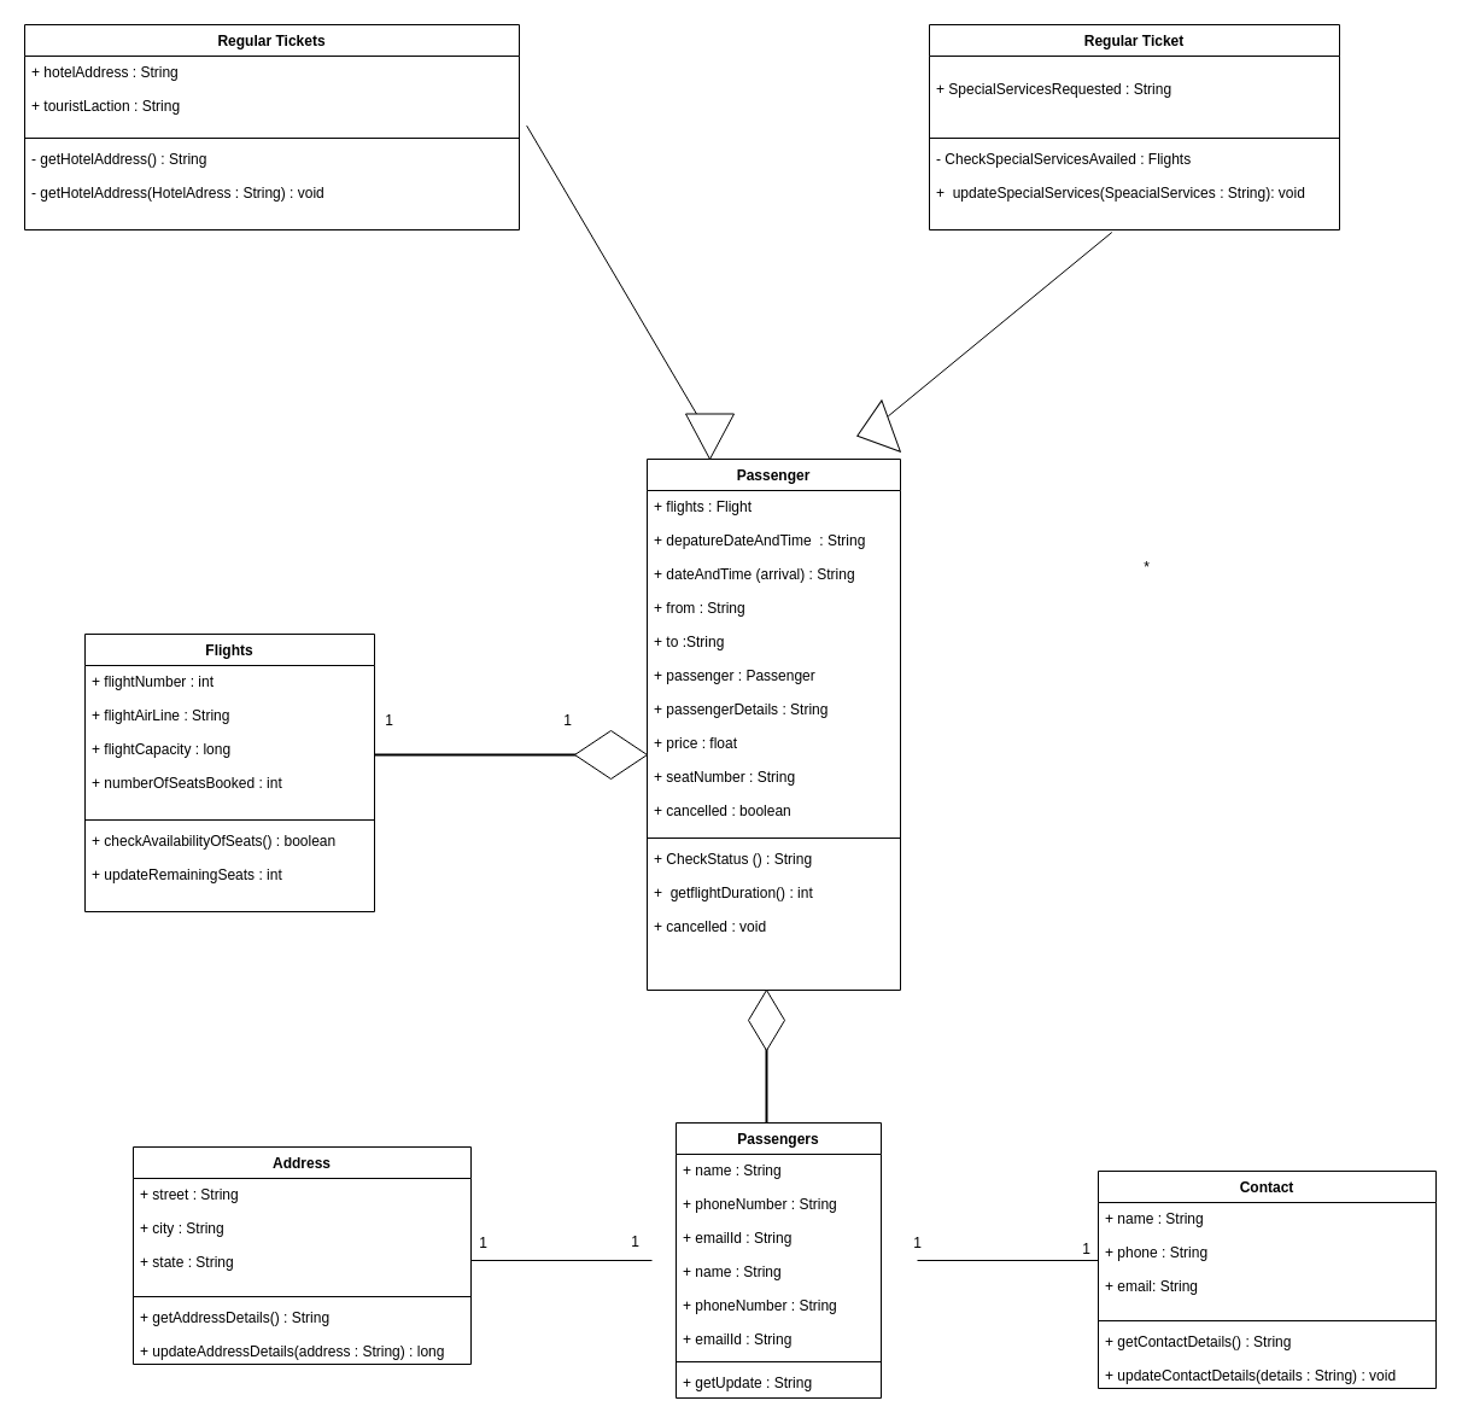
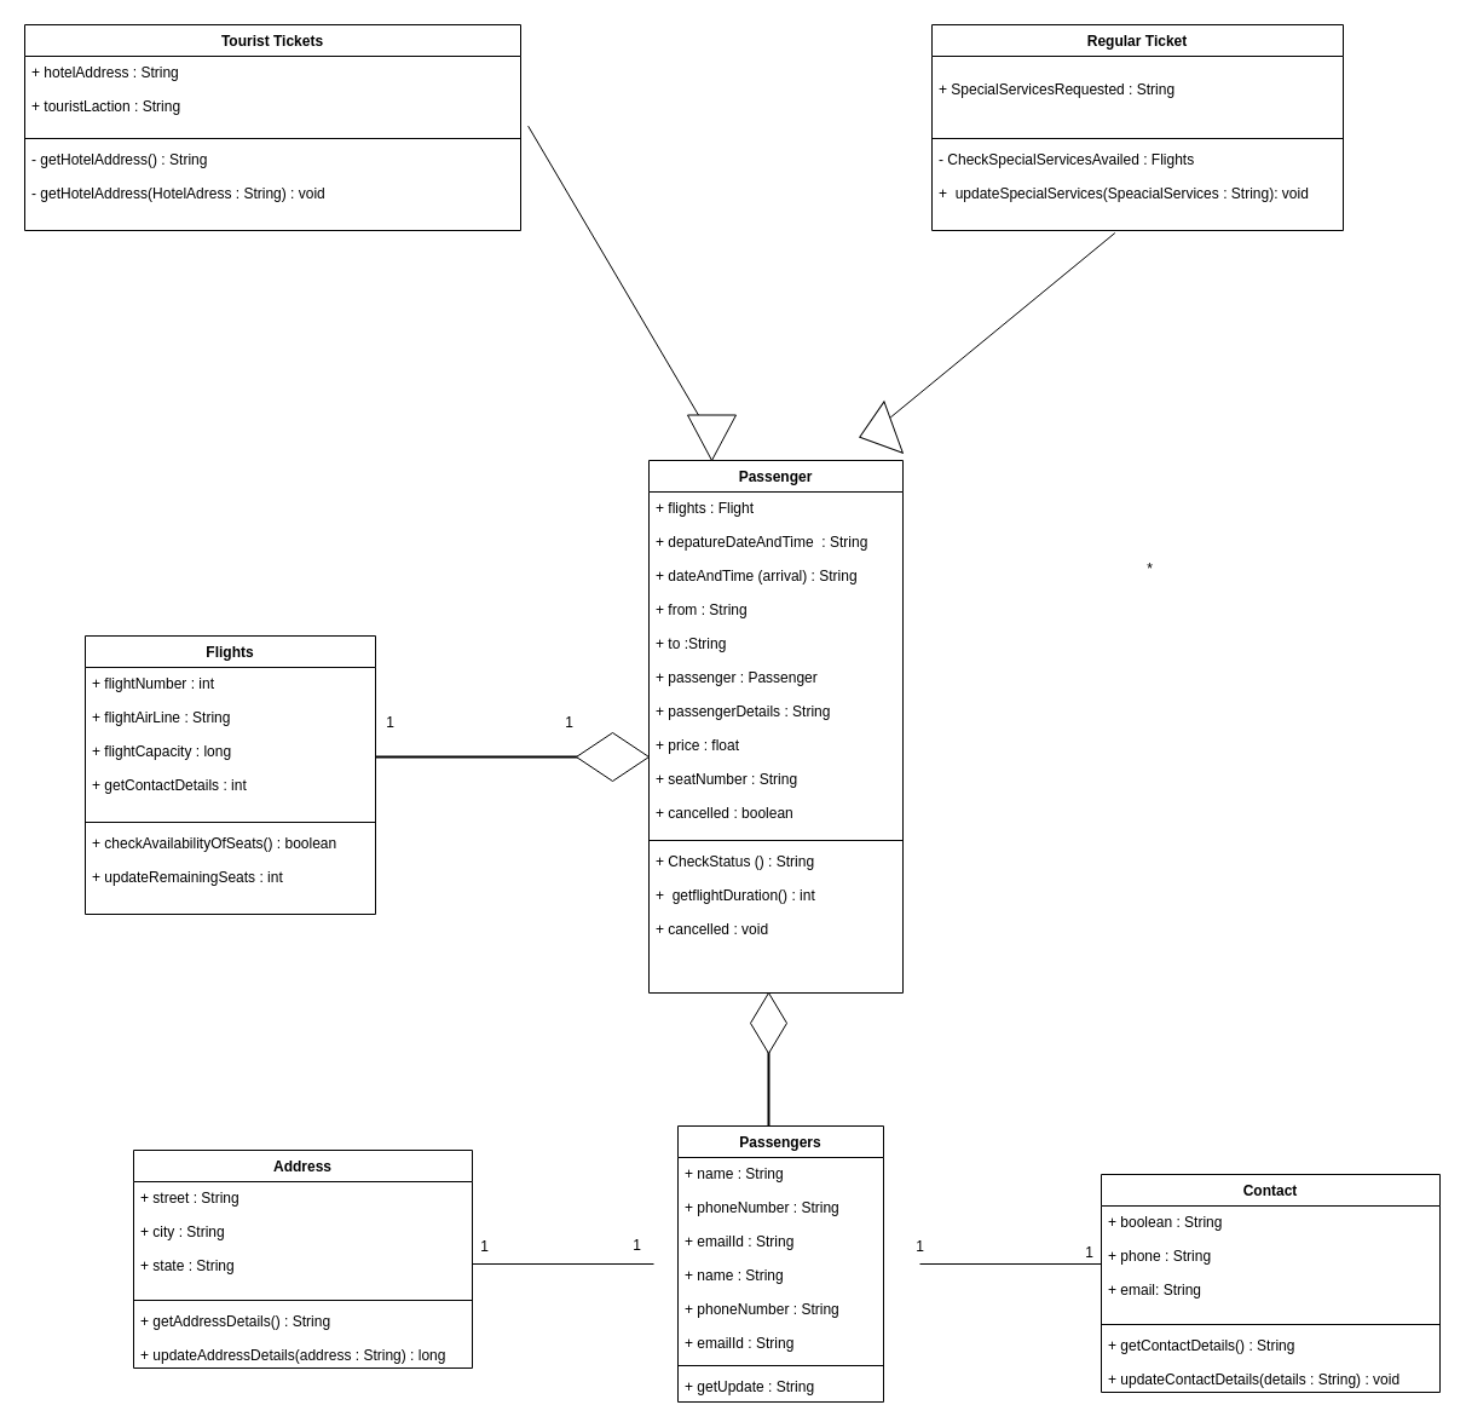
  <mxCell id="0" />
  <mxCell id="1" parent="0" />
  <mxCell id="2" value="Flights" style="swimlane;fontStyle=1;align=center;verticalAlign=top;childLayout=stackLayout;horizontal=1;startSize=26;horizontalStack=0;resizeParent=1;resizeParentMax=0;resizeLast=0;collapsible=1;marginBottom=0;" parent="1" vertex="1"><mxGeometry x="70" y="525" width="240" height="230" as="geometry" /></mxCell>
- <mxCell id="3" value="+ flightNumber : int&#10;&#10;+ flightAirLine : String&#10;&#10;+ flightCapacity : long &#10;&#10;+ numberOfSeatsBooked : int&#10;" style="text;strokeColor=none;fillColor=none;align=left;verticalAlign=top;spacingLeft=4;spacingRight=4;overflow=hidden;rotatable=0;points=[[0,0.5],[1,0.5]];portConstraint=eastwest;" parent="2" vertex="1"><mxGeometry y="26" width="240" height="124" as="geometry" /></mxCell>
+ <mxCell id="3" value="+ flightNumber : int&#10;&#10;+ flightAirLine : String&#10;&#10;+ flightCapacity : long &#10;&#10;+ getContactDetails : int&#10;" style="text;strokeColor=none;fillColor=none;align=left;verticalAlign=top;spacingLeft=4;spacingRight=4;overflow=hidden;rotatable=0;points=[[0,0.5],[1,0.5]];portConstraint=eastwest;" parent="2" vertex="1"><mxGeometry y="26" width="240" height="124" as="geometry" /></mxCell>
  <mxCell id="4" value="" style="line;strokeWidth=1;fillColor=none;align=left;verticalAlign=middle;spacingTop=-1;spacingLeft=3;spacingRight=3;rotatable=0;labelPosition=right;points=[];portConstraint=eastwest;" parent="2" vertex="1"><mxGeometry y="150" width="240" height="8" as="geometry" /></mxCell>
  <mxCell id="5" value="+ checkAvailabilityOfSeats() : boolean&#10;&#10;+ updateRemainingSeats : int&#10;&#10;" style="text;strokeColor=none;fillColor=none;align=left;verticalAlign=top;spacingLeft=4;spacingRight=4;overflow=hidden;rotatable=0;points=[[0,0.5],[1,0.5]];portConstraint=eastwest;" parent="2" vertex="1"><mxGeometry y="158" width="240" height="72" as="geometry" /></mxCell>
  <mxCell id="6" value="Passenger" style="swimlane;fontStyle=1;align=center;verticalAlign=top;childLayout=stackLayout;horizontal=1;startSize=26;horizontalStack=0;resizeParent=1;resizeParentMax=0;resizeLast=0;collapsible=1;marginBottom=0;" parent="1" vertex="1"><mxGeometry x="536" y="380" width="210" height="440" as="geometry" /></mxCell>
  <mxCell id="7" value="+ flights : Flight&#10;&#10;+ depatureDateAndTime  : String&#10;&#10;+ dateAndTime (arrival) : String&#10;&#10;+ from : String&#10;&#10;+ to :String&#10;&#10;+ passenger : Passenger&#10;&#10;+ passengerDetails : String&#10;&#10;+ price : float&#10;&#10;+ seatNumber : String&#10;&#10;+ cancelled : boolean&#10;&#10;&#10;&#10;&#10;" style="text;strokeColor=none;fillColor=none;align=left;verticalAlign=top;spacingLeft=4;spacingRight=4;overflow=hidden;rotatable=0;points=[[0,0.5],[1,0.5]];portConstraint=eastwest;" parent="6" vertex="1"><mxGeometry y="26" width="210" height="284" as="geometry" /></mxCell>
  <mxCell id="8" value="" style="line;strokeWidth=1;fillColor=none;align=left;verticalAlign=middle;spacingTop=-1;spacingLeft=3;spacingRight=3;rotatable=0;labelPosition=right;points=[];portConstraint=eastwest;" parent="6" vertex="1"><mxGeometry y="310" width="210" height="8" as="geometry" /></mxCell>
  <mxCell id="9" value="+ CheckStatus () : String&#10;&#10;+  getflightDuration() : int&#10;&#10;+ cancelled : void" style="text;strokeColor=none;fillColor=none;align=left;verticalAlign=top;spacingLeft=4;spacingRight=4;overflow=hidden;rotatable=0;points=[[0,0.5],[1,0.5]];portConstraint=eastwest;" parent="6" vertex="1"><mxGeometry y="318" width="210" height="122" as="geometry" /></mxCell>
  <mxCell id="10" value="Passengers&#10;" style="swimlane;fontStyle=1;align=center;verticalAlign=top;childLayout=stackLayout;horizontal=1;startSize=26;horizontalStack=0;resizeParent=1;resizeParentMax=0;resizeLast=0;collapsible=1;marginBottom=0;" parent="1" vertex="1"><mxGeometry x="560" y="930" width="170" height="228" as="geometry" /></mxCell>
  <mxCell id="11" value="+ name : String&#10;&#10;+ phoneNumber : String&#10;&#10;+ emailId : String" style="text;strokeColor=none;fillColor=none;align=left;verticalAlign=top;spacingLeft=4;spacingRight=4;overflow=hidden;rotatable=0;points=[[0,0.5],[1,0.5]];portConstraint=eastwest;" parent="10" vertex="1"><mxGeometry y="26" width="170" height="84" as="geometry" /></mxCell>
  <mxCell id="12" value="+ name : String&#10;&#10;+ phoneNumber : String&#10;&#10;+ emailId : String" style="text;strokeColor=none;fillColor=none;align=left;verticalAlign=top;spacingLeft=4;spacingRight=4;overflow=hidden;rotatable=0;points=[[0,0.5],[1,0.5]];portConstraint=eastwest;" parent="10" vertex="1"><mxGeometry y="110" width="170" height="84" as="geometry" /></mxCell>
  <mxCell id="13" value="" style="line;strokeWidth=1;fillColor=none;align=left;verticalAlign=middle;spacingTop=-1;spacingLeft=3;spacingRight=3;rotatable=0;labelPosition=right;points=[];portConstraint=eastwest;" parent="10" vertex="1"><mxGeometry y="194" width="170" height="8" as="geometry" /></mxCell>
  <mxCell id="14" value="+ getUpdate : String" style="text;strokeColor=none;fillColor=none;align=left;verticalAlign=top;spacingLeft=4;spacingRight=4;overflow=hidden;rotatable=0;points=[[0,0.5],[1,0.5]];portConstraint=eastwest;" parent="10" vertex="1"><mxGeometry y="202" width="170" height="26" as="geometry" /></mxCell>
  <mxCell id="15" value="Regular Ticket&#10; " style="swimlane;fontStyle=1;align=center;verticalAlign=top;childLayout=stackLayout;horizontal=1;startSize=26;horizontalStack=0;resizeParent=1;resizeParentMax=0;resizeLast=0;collapsible=1;marginBottom=0;" parent="1" vertex="1"><mxGeometry x="770" y="20" width="340" height="170" as="geometry" /></mxCell>
  <mxCell id="16" value="&#10;+ SpecialServicesRequested : String" style="text;strokeColor=none;fillColor=none;align=left;verticalAlign=top;spacingLeft=4;spacingRight=4;overflow=hidden;rotatable=0;points=[[0,0.5],[1,0.5]];portConstraint=eastwest;" parent="15" vertex="1"><mxGeometry y="26" width="340" height="64" as="geometry" /></mxCell>
  <mxCell id="17" value="" style="line;strokeWidth=1;fillColor=none;align=left;verticalAlign=middle;spacingTop=-1;spacingLeft=3;spacingRight=3;rotatable=0;labelPosition=right;points=[];portConstraint=eastwest;" parent="15" vertex="1"><mxGeometry y="90" width="340" height="8" as="geometry" /></mxCell>
  <mxCell id="18" value="- CheckSpecialServicesAvailed : Flights&#10;&#10;+  updateSpecialServices(SpeacialServices : String): void" style="text;strokeColor=none;fillColor=none;align=left;verticalAlign=top;spacingLeft=4;spacingRight=4;overflow=hidden;rotatable=0;points=[[0,0.5],[1,0.5]];portConstraint=eastwest;" parent="15" vertex="1"><mxGeometry y="98" width="340" height="72" as="geometry" /></mxCell>
  <mxCell id="19" value="*" style="text;html=1;align=center;verticalAlign=middle;resizable=0;points=[];autosize=1;strokeColor=none;" parent="1" vertex="1"><mxGeometry x="940" y="460" width="20" height="20" as="geometry" /></mxCell>
  <mxCell id="20" value="Address" style="swimlane;fontStyle=1;align=center;verticalAlign=top;childLayout=stackLayout;horizontal=1;startSize=26;horizontalStack=0;resizeParent=1;resizeParentMax=0;resizeLast=0;collapsible=1;marginBottom=0;" vertex="1" parent="1"><mxGeometry x="110" y="950" width="280" height="180" as="geometry" /></mxCell>
  <mxCell id="21" value="+ street : String&#10;&#10;+ city : String&#10;&#10;+ state : String" style="text;strokeColor=none;fillColor=none;align=left;verticalAlign=top;spacingLeft=4;spacingRight=4;overflow=hidden;rotatable=0;points=[[0,0.5],[1,0.5]];portConstraint=eastwest;" vertex="1" parent="20"><mxGeometry y="26" width="280" height="94" as="geometry" /></mxCell>
  <mxCell id="22" value="" style="line;strokeWidth=1;fillColor=none;align=left;verticalAlign=middle;spacingTop=-1;spacingLeft=3;spacingRight=3;rotatable=0;labelPosition=right;points=[];portConstraint=eastwest;" vertex="1" parent="20"><mxGeometry y="120" width="280" height="8" as="geometry" /></mxCell>
  <mxCell id="23" value="+ getAddressDetails() : String&#10;&#10;+ updateAddressDetails(address : String) : long" style="text;strokeColor=none;fillColor=none;align=left;verticalAlign=top;spacingLeft=4;spacingRight=4;overflow=hidden;rotatable=0;points=[[0,0.5],[1,0.5]];portConstraint=eastwest;" vertex="1" parent="20"><mxGeometry y="128" width="280" height="52" as="geometry" /></mxCell>
  <mxCell id="24" value="" style="line;strokeWidth=1;fillColor=none;align=left;verticalAlign=middle;spacingTop=-1;spacingLeft=3;spacingRight=3;rotatable=0;labelPosition=right;points=[];portConstraint=eastwest;" vertex="1" parent="1"><mxGeometry x="390" y="1040" width="150" height="8" as="geometry" /></mxCell>
  <mxCell id="25" value="" style="shape=image;html=1;verticalAlign=top;verticalLabelPosition=bottom;labelBackgroundColor=#ffffff;imageAspect=0;aspect=fixed;image=https://cdn2.iconfinder.com/data/icons/devine-icons-part-2/128/Cards-Diamond.png" vertex="1" parent="1"><mxGeometry x="538" y="1028" width="30" height="30" as="geometry" /></mxCell>
  <mxCell id="26" value="1" style="text;html=1;align=center;verticalAlign=middle;resizable=0;points=[];autosize=1;strokeColor=none;" vertex="1" parent="1"><mxGeometry x="390" y="1020" width="20" height="20" as="geometry" /></mxCell>
  <mxCell id="27" value="1" style="text;html=1;align=center;verticalAlign=middle;resizable=0;points=[];autosize=1;strokeColor=none;" vertex="1" parent="1"><mxGeometry x="516" y="1019" width="20" height="20" as="geometry" /></mxCell>
  <mxCell id="28" value="Contact" style="swimlane;fontStyle=1;align=center;verticalAlign=top;childLayout=stackLayout;horizontal=1;startSize=26;horizontalStack=0;resizeParent=1;resizeParentMax=0;resizeLast=0;collapsible=1;marginBottom=0;" vertex="1" parent="1"><mxGeometry x="910" y="970" width="280" height="180" as="geometry" /></mxCell>
- <mxCell id="29" value="+ name : String&#10;&#10;+ phone : String&#10;&#10;+ email: String" style="text;strokeColor=none;fillColor=none;align=left;verticalAlign=top;spacingLeft=4;spacingRight=4;overflow=hidden;rotatable=0;points=[[0,0.5],[1,0.5]];portConstraint=eastwest;" vertex="1" parent="28"><mxGeometry y="26" width="280" height="94" as="geometry" /></mxCell>
+ <mxCell id="29" value="+ boolean : String&#10;&#10;+ phone : String&#10;&#10;+ email: String" style="text;strokeColor=none;fillColor=none;align=left;verticalAlign=top;spacingLeft=4;spacingRight=4;overflow=hidden;rotatable=0;points=[[0,0.5],[1,0.5]];portConstraint=eastwest;" vertex="1" parent="28"><mxGeometry y="26" width="280" height="94" as="geometry" /></mxCell>
  <mxCell id="30" value="" style="line;strokeWidth=1;fillColor=none;align=left;verticalAlign=middle;spacingTop=-1;spacingLeft=3;spacingRight=3;rotatable=0;labelPosition=right;points=[];portConstraint=eastwest;" vertex="1" parent="28"><mxGeometry y="120" width="280" height="8" as="geometry" /></mxCell>
  <mxCell id="31" value="+ getContactDetails() : String&#10;&#10;+ updateContactDetails(details : String) : void" style="text;strokeColor=none;fillColor=none;align=left;verticalAlign=top;spacingLeft=4;spacingRight=4;overflow=hidden;rotatable=0;points=[[0,0.5],[1,0.5]];portConstraint=eastwest;" vertex="1" parent="28"><mxGeometry y="128" width="280" height="52" as="geometry" /></mxCell>
  <mxCell id="32" value="" style="line;strokeWidth=1;fillColor=none;align=left;verticalAlign=middle;spacingTop=-1;spacingLeft=3;spacingRight=3;rotatable=0;labelPosition=right;points=[];portConstraint=eastwest;" vertex="1" parent="1"><mxGeometry x="760" y="1040" width="150" height="8" as="geometry" /></mxCell>
  <mxCell id="33" value="" style="shape=image;html=1;verticalAlign=top;verticalLabelPosition=bottom;labelBackgroundColor=#ffffff;imageAspect=0;aspect=fixed;image=https://cdn2.iconfinder.com/data/icons/devine-icons-part-2/128/Cards-Diamond.png" vertex="1" parent="1"><mxGeometry x="730" y="1029" width="30" height="30" as="geometry" /></mxCell>
  <mxCell id="34" value="1" style="text;html=1;align=center;verticalAlign=middle;resizable=0;points=[];autosize=1;strokeColor=none;" vertex="1" parent="1"><mxGeometry x="750" y="1020" width="20" height="20" as="geometry" /></mxCell>
  <mxCell id="35" value="1" style="text;html=1;align=center;verticalAlign=middle;resizable=0;points=[];autosize=1;strokeColor=none;" vertex="1" parent="1"><mxGeometry x="890" y="1025" width="20" height="20" as="geometry" /></mxCell>
  <mxCell id="36" value="" style="line;strokeWidth=2;direction=south;html=1;" vertex="1" parent="1"><mxGeometry x="630" y="834" width="10" height="96" as="geometry" /></mxCell>
  <mxCell id="37" value="" style="rhombus;whiteSpace=wrap;html=1;" vertex="1" parent="1"><mxGeometry x="620" y="820" width="30" height="50" as="geometry" /></mxCell>
  <mxCell id="38" value="" style="line;strokeWidth=2;html=1;" vertex="1" parent="1"><mxGeometry x="310" y="620" width="210" height="10" as="geometry" /></mxCell>
  <mxCell id="39" value="" style="rhombus;whiteSpace=wrap;html=1;" vertex="1" parent="1"><mxGeometry x="476" y="605" width="60" height="40" as="geometry" /></mxCell>
- <mxCell id="40" value="Regular Tickets" style="swimlane;fontStyle=1;align=center;verticalAlign=top;childLayout=stackLayout;horizontal=1;startSize=26;horizontalStack=0;resizeParent=1;resizeParentMax=0;resizeLast=0;collapsible=1;marginBottom=0;" vertex="1" parent="1"><mxGeometry x="20" y="20" width="410" height="170" as="geometry" /></mxCell>
+ <mxCell id="40" value="Tourist Tickets" style="swimlane;fontStyle=1;align=center;verticalAlign=top;childLayout=stackLayout;horizontal=1;startSize=26;horizontalStack=0;resizeParent=1;resizeParentMax=0;resizeLast=0;collapsible=1;marginBottom=0;" vertex="1" parent="1"><mxGeometry x="20" y="20" width="410" height="170" as="geometry" /></mxCell>
  <mxCell id="41" value="+ hotelAddress : String&#10;&#10;+ touristLaction : String" style="text;strokeColor=none;fillColor=none;align=left;verticalAlign=top;spacingLeft=4;spacingRight=4;overflow=hidden;rotatable=0;points=[[0,0.5],[1,0.5]];portConstraint=eastwest;" vertex="1" parent="40"><mxGeometry y="26" width="410" height="64" as="geometry" /></mxCell>
  <mxCell id="42" value="" style="line;strokeWidth=1;fillColor=none;align=left;verticalAlign=middle;spacingTop=-1;spacingLeft=3;spacingRight=3;rotatable=0;labelPosition=right;points=[];portConstraint=eastwest;" vertex="1" parent="40"><mxGeometry y="90" width="410" height="8" as="geometry" /></mxCell>
  <mxCell id="43" value="- getHotelAddress() : String&#10;&#10;- getHotelAddress(HotelAdress : String) : void" style="text;strokeColor=none;fillColor=none;align=left;verticalAlign=top;spacingLeft=4;spacingRight=4;overflow=hidden;rotatable=0;points=[[0,0.5],[1,0.5]];portConstraint=eastwest;" vertex="1" parent="40"><mxGeometry y="98" width="410" height="72" as="geometry" /></mxCell>
  <mxCell id="44" value="" style="endArrow=none;html=1;entryX=0.445;entryY=1.028;entryDx=0;entryDy=0;entryPerimeter=0;startArrow=none;" edge="1" parent="1" target="18"><mxGeometry width="50" height="50" relative="1" as="geometry"><mxPoint x="735.744" y="344.439" as="sourcePoint" /><mxPoint x="820" y="300" as="targetPoint" /></mxGeometry></mxCell>
  <mxCell id="45" value="" style="verticalLabelPosition=bottom;verticalAlign=top;html=1;shape=mxgraph.basic.acute_triangle;dx=0.54;direction=north;rotation=-20;" vertex="1" parent="1"><mxGeometry x="710" y="335" width="29" height="45" as="geometry" /></mxCell>
  <mxCell id="46" value="" style="endArrow=none;html=1;startArrow=none;entryX=1.015;entryY=0.901;entryDx=0;entryDy=0;entryPerimeter=0;" edge="1" parent="1" source="47" target="41"><mxGeometry width="50" height="50" relative="1" as="geometry"><mxPoint x="600" y="360" as="sourcePoint" /><mxPoint x="470" y="270" as="targetPoint" /></mxGeometry></mxCell>
  <mxCell id="47" value="" style="verticalLabelPosition=bottom;verticalAlign=top;html=1;shape=mxgraph.basic.acute_triangle;dx=0.5;direction=west;" vertex="1" parent="1"><mxGeometry x="568" y="342.5" width="40" height="37.5" as="geometry" /></mxCell>
  <mxCell id="48" value="1&lt;br&gt;" style="text;html=1;align=center;verticalAlign=middle;resizable=0;points=[];autosize=1;strokeColor=none;" vertex="1" parent="1"><mxGeometry x="312" y="587" width="20" height="20" as="geometry" /></mxCell>
  <mxCell id="49" value="1&lt;br&gt;" style="text;html=1;align=center;verticalAlign=middle;resizable=0;points=[];autosize=1;strokeColor=none;" vertex="1" parent="1"><mxGeometry x="460" y="587" width="20" height="20" as="geometry" /></mxCell>
